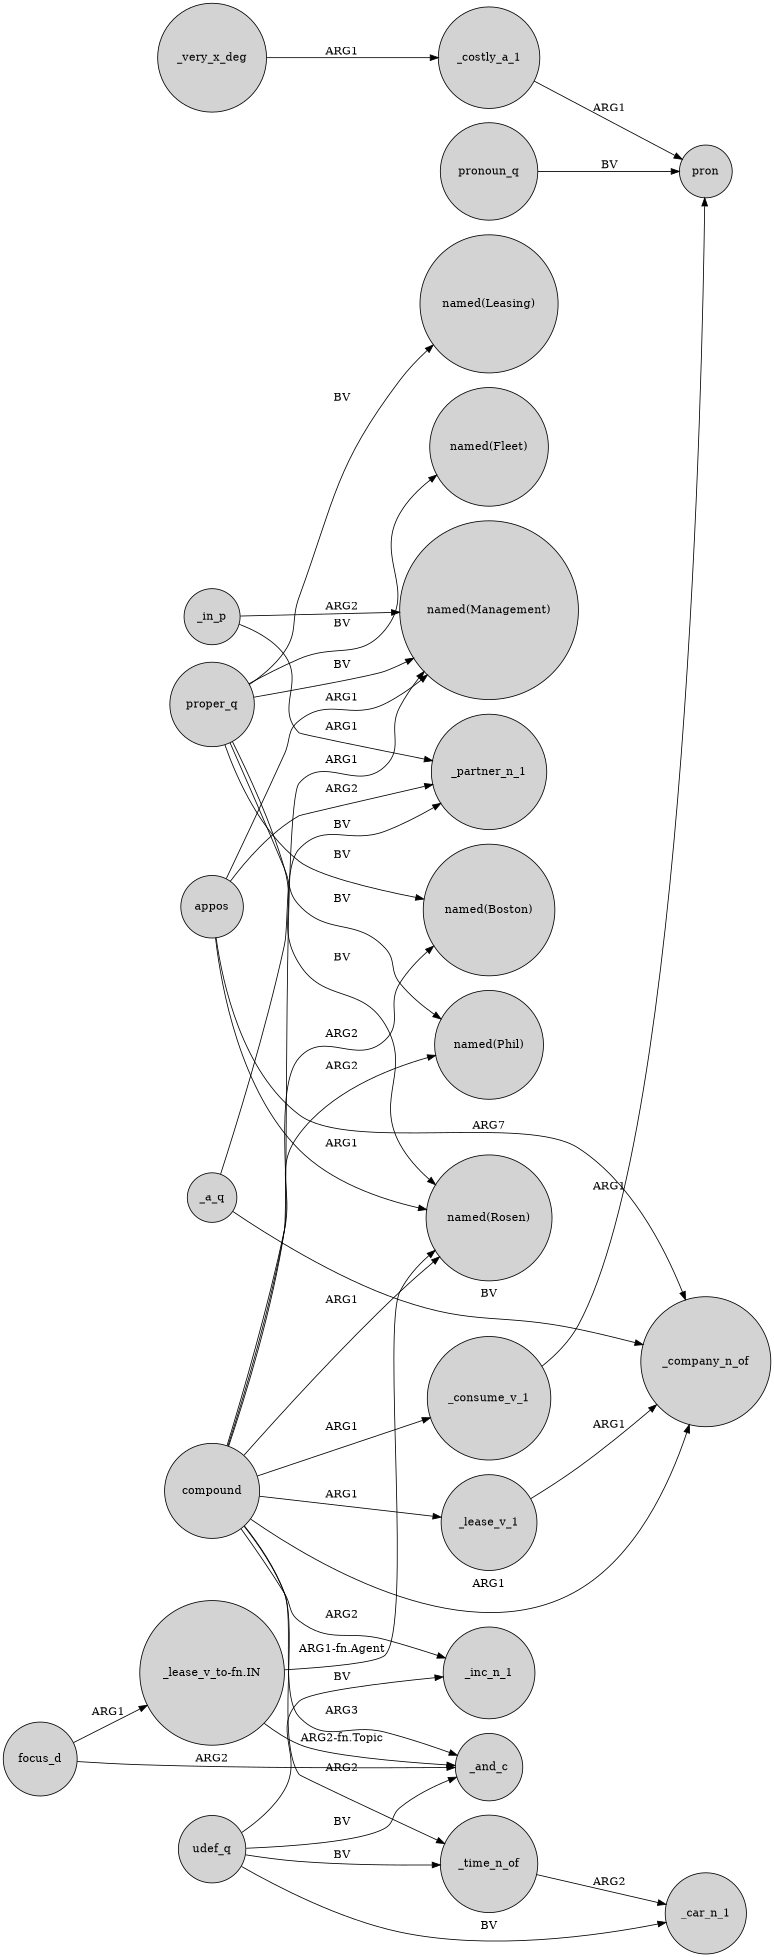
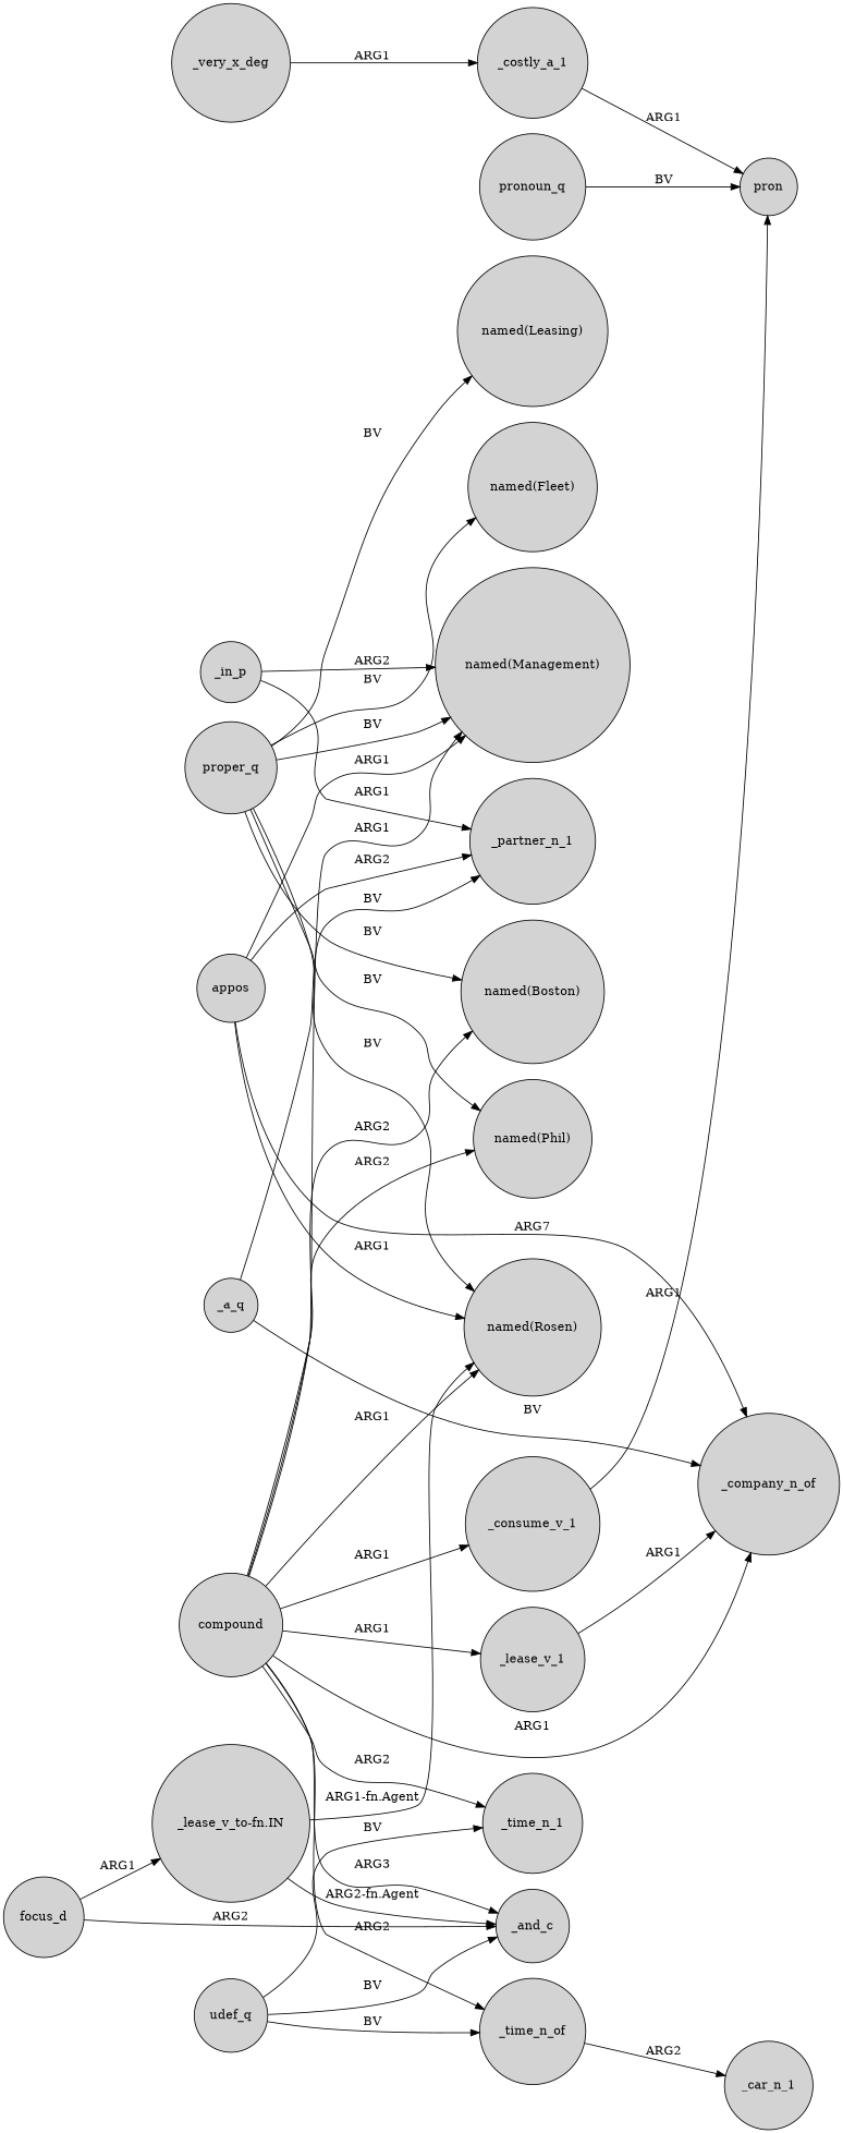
  digraph {
    fontname="DejaVu Serif"
    rankdir=LR
    node [fontname="DejaVu Serif" shape=circle style=filled]
    edge [fontname="DejaVu Serif"]
    _very_x_deg
    _costly_a_1
    pron
    proper_q
    "named(Phil)"
    "named(Boston)"
    "named(Management)"
    "named(Rosen)"
    "named(Fleet)"
    "named(Leasing)"
    appos
    _partner_n_1
    _company_n_of
    udef_q
-   _inc_n_1
+   _inc_n_1 [label=_time_n_1]
    _and_c
    _time_n_of
    _car_n_1
    compound
    _consume_v_1
    _lease_v_1
    _a_q
    _in_p
    n24 [label="_lease_v_to-fn.IN"]
    focus_d
    pronoun_q
    _very_x_deg -> _costly_a_1 [label=ARG1]
    _costly_a_1 -> pron [label=ARG1]
    proper_q -> "named(Phil)" [label=BV]
    proper_q -> "named(Boston)" [label=BV]
    proper_q -> "named(Management)" [label=BV]
    proper_q -> "named(Rosen)" [label=BV]
    proper_q -> "named(Fleet)" [label=BV]
    proper_q -> "named(Leasing)" [label=BV]
    appos -> "named(Management)" [label=ARG1]
    appos -> "named(Rosen)" [label=ARG1]
    appos -> _partner_n_1 [label=ARG2]
    appos -> _company_n_of [label=ARG7]
    udef_q -> _inc_n_1 [label=BV]
    udef_q -> _and_c [label=BV]
    udef_q -> _time_n_of [label=BV]
-   udef_q -> _car_n_1 [label=BV]
    _time_n_of -> _car_n_1 [label=ARG2]
    compound -> "named(Phil)" [label=ARG2]
    compound -> "named(Boston)" [label=ARG2]
    compound -> "named(Management)" [label=ARG1]
    compound -> "named(Rosen)" [label=ARG1]
    compound -> _company_n_of [label=ARG1]
    compound -> _inc_n_1 [label=ARG2]
    compound -> _and_c [label=ARG3]
    compound -> _time_n_of [label=ARG2]
    compound -> _consume_v_1 [label=ARG1]
    compound -> _lease_v_1 [label=ARG1]
    _consume_v_1 -> pron [label=ARG1]
    _lease_v_1 -> _company_n_of [label=ARG1]
    _a_q -> _partner_n_1 [label=BV]
    _a_q -> _company_n_of [label=BV]
    _in_p -> "named(Management)" [label=ARG2]
    _in_p -> _partner_n_1 [label=ARG1]
    n24 -> "named(Rosen)" [label="ARG1-fn.Agent"]
-   n24 -> _and_c [label="ARG2-fn.Topic"]
+   n24 -> _and_c [label="ARG2-fn.Agent"]
    focus_d -> _and_c [label=ARG2]
    focus_d -> n24 [label=ARG1]
    pronoun_q -> pron [label=BV]
  }
